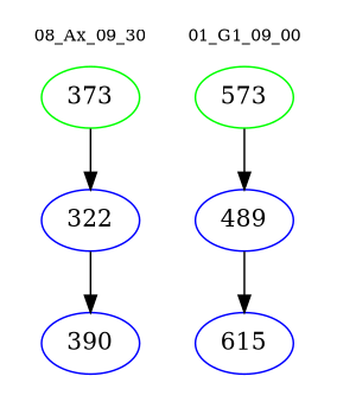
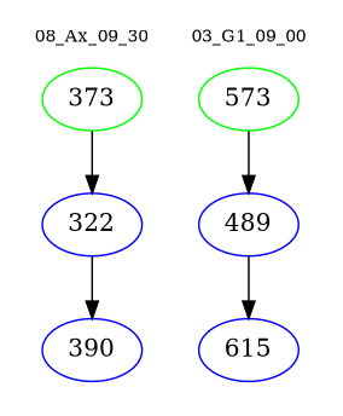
  digraph {
    node [color=blue]
    edge [color=black]
    n1 [color=green label=373]
    n2 [label=322]
    n3 [label=390]
    n4 [color=green label=573]
    n5 [label=489]
    n6 [label=615]
    subgraph cluster_1 {
      color=white
      fontsize=10
      label="08_Ax_09_30"
      n1
      n2
      n3
    }
    subgraph cluster_2 {
      color=white
      fontsize=10
-     label="01_G1_09_00"
+     label="03_G1_09_00"
      n4
      n5
      n6
    }
    n1 -> n2
    n2 -> n3
    n4 -> n5
    n5 -> n6
  }
